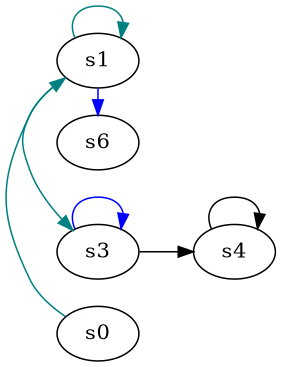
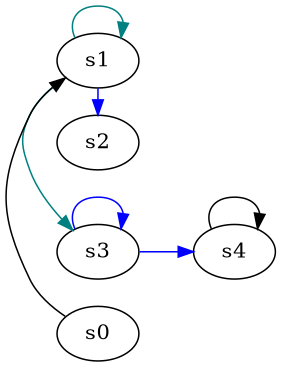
  digraph {
    rankdir=LR
    node [player=0]
    edge [color=blue constraint="time % 2 == 0"]
    s1 [player=1]
    s0
-   s2 [label=s6]
+   s2
    s3 [player=1]
    s4
    s1 -> s1 [color=teal constraint="time % 4 == 0"]
    s1 -> s2
    s1 -> s3 [color=teal constraint="time % 5 == 1"]
-   s0 -> s1 [color=teal constraint="time == 12 || time == 15 || time == 17 || time == 19"]
+   s0 -> s1 [color=black constraint="time == 12 || time == 15 || time == 17 || time == 19"]
    s3 -> s3
-   s3 -> s4 [color=black constraint=""]
+   s3 -> s4 [constraint=""]
    s4 -> s4 [color=black constraint="time % 3 == 0"]
  }
